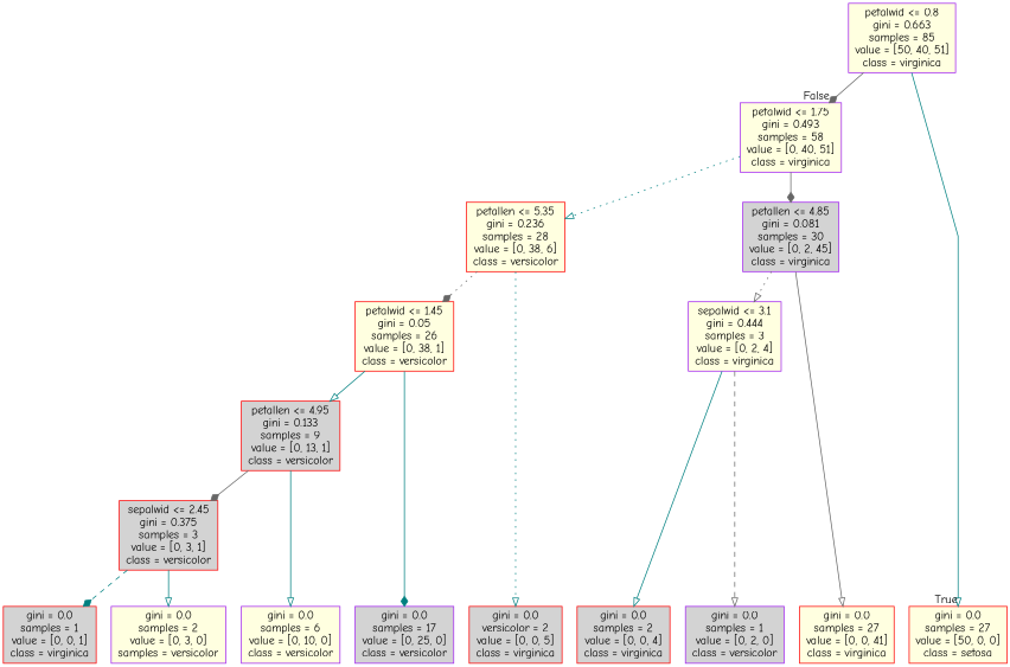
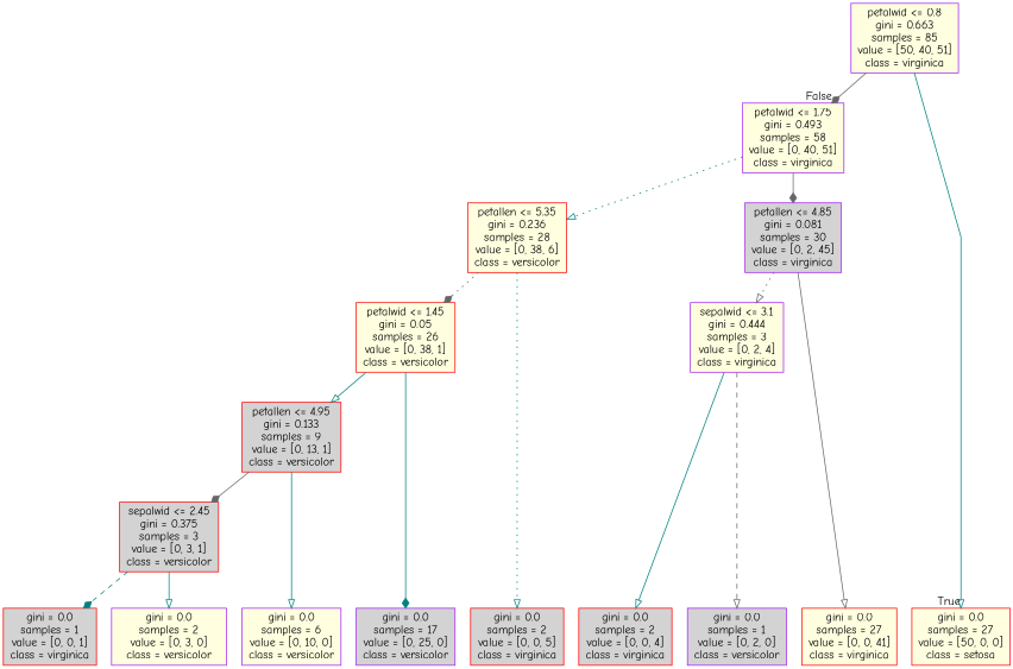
  digraph {
    fontname="Comic Neue"
    ranksep=equally
    splines=polyline
    node [color=red fillcolor=lightyellow fontname="Comic Neue" shape=box style=filled]
    edge [arrowhead=onormal color=teal fontname="Comic Neue" style=solid]
    n1 [color=purple label="petalwid <= 0.8\ngini = 0.663\nsamples = 85\nvalue = [50, 40, 51]\nclass = virginica"]
    n2 [color=purple label="petalwid <= 1.75\ngini = 0.493\nsamples = 58\nvalue = [0, 40, 51]\nclass = virginica"]
    n3 [label="petallen <= 5.35\ngini = 0.236\nsamples = 28\nvalue = [0, 38, 6]\nclass = versicolor"]
    n4 [color=purple fillcolor=lightgrey label="petallen <= 4.85\ngini = 0.081\nsamples = 30\nvalue = [0, 2, 45]\nclass = virginica"]
    n5 [label="petalwid <= 1.45\ngini = 0.05\nsamples = 26\nvalue = [0, 38, 1]\nclass = versicolor"]
    n6 [color=purple label="sepalwid <= 3.1\ngini = 0.444\nsamples = 3\nvalue = [0, 2, 4]\nclass = virginica"]
    n7 [fillcolor=lightgrey label="petallen <= 4.95\ngini = 0.133\nsamples = 9\nvalue = [0, 13, 1]\nclass = versicolor"]
    n8 [fillcolor=lightgrey label="sepalwid <= 2.45\ngini = 0.375\nsamples = 3\nvalue = [0, 3, 1]\nclass = versicolor"]
    n9 [label="gini = 0.0\nsamples = 27\nvalue = [50, 0, 0]\nclass = setosa"]
    n10 [color=purple fillcolor=lightgrey label="gini = 0.0\nsamples = 17\nvalue = [0, 25, 0]\nclass = versicolor"]
    n11 [color=purple label="gini = 0.0\nsamples = 6\nvalue = [0, 10, 0]\nclass = versicolor"]
    n12 [fillcolor=lightgrey label="gini = 0.0\nsamples = 1\nvalue = [0, 0, 1]\nclass = virginica"]
-   n13 [color=purple label="gini = 0.0\nsamples = 2\nvalue = [0, 3, 0]\nsamples = versicolor"]
-   n14 [fillcolor=lightgrey label="gini = 0.0\nversicolor = 2\nvalue = [0, 0, 5]\nclass = virginica"]
+   n13 [color=purple label="gini = 0.0\nsamples = 2\nvalue = [0, 3, 0]\nclass = versicolor"]
+   n14 [fillcolor=lightgrey label="gini = 0.0\nsamples = 2\nvalue = [0, 0, 5]\nclass = virginica"]
    n15 [fillcolor=lightgrey label="gini = 0.0\nsamples = 2\nvalue = [0, 0, 4]\nclass = virginica"]
    n16 [color=purple fillcolor=lightgrey label="gini = 0.0\nsamples = 1\nvalue = [0, 2, 0]\nclass = versicolor"]
    n17 [label="gini = 0.0\nsamples = 27\nvalue = [0, 0, 41]\nclass = virginica"]
    subgraph sub_1 {
      rank=same
      n1
    }
    subgraph sub_2 {
      rank=same
      n2
    }
    subgraph sub_3 {
      rank=same
      n3
      n4
    }
    subgraph sub_4 {
      rank=same
      n5
      n6
    }
    subgraph sub_5 {
      rank=same
      n7
    }
    subgraph sub_6 {
      rank=same
      n8
    }
    subgraph sub_7 {
      rank=same
      n9
      n10
      n11
      n12
      n13
      n14
      n15
      n16
      n17
    }
    n1 -> n2 [arrowhead=diamond color=gray40 headlabel=False labelangle=-45 labeldistance=2.5]
    n1 -> n9 [headlabel=True labelangle=45 labeldistance=2.5]
    n2 -> n3 [style=dotted]
    n2 -> n4 [arrowhead=diamond color=gray40]
    n3 -> n5 [arrowhead=diamond color=gray40 style=dotted]
    n3 -> n14 [style=dotted]
    n4 -> n6 [color=gray40 style=dotted]
    n4 -> n17 [color=gray40]
    n5 -> n7
    n5 -> n10 [arrowhead=diamond]
    n6 -> n15
    n6 -> n16 [color=gray40 style=dashed]
    n7 -> n8 [arrowhead=diamond color=gray40]
    n7 -> n11
    n8 -> n12 [arrowhead=diamond style=dashed]
    n8 -> n13
  }
